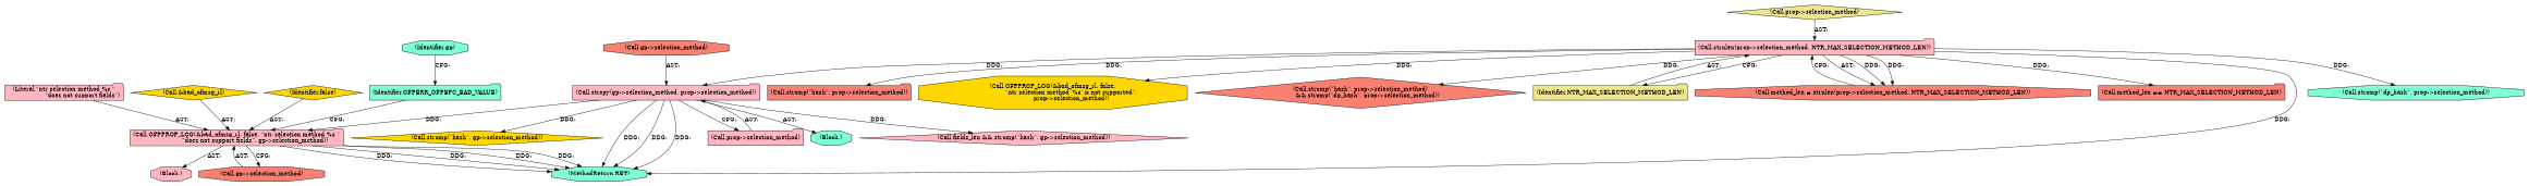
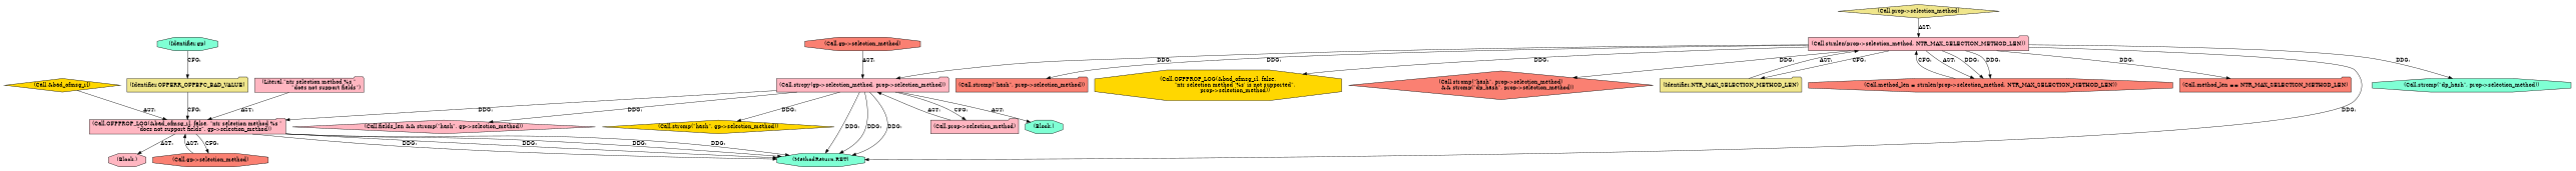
  digraph {
    node [fillcolor=lightpink shape=folder style=filled]
    n1 [label="(Call,OFPPROP_LOG(&bad_ofmsg_rl, false, \"ntr selection method %s \"\n                    \"does not support fields\", gp->selection_method))"]
    n2 [label="(Block,)" shape=octagon]
    n3 [fillcolor=aquamarine label="(MethodReturn,RET)" shape=octagon]
    n4 [fillcolor=salmon label="(Call,gp->selection_method)" shape=octagon]
    n5 [label="(Call,strcpy(gp->selection_method, prop->selection_method))"]
    n6 [label="(Call,prop->selection_method)"]
    n7 [fillcolor=aquamarine label="(Block,)" shape=octagon]
    n8 [label="(Call,fields_len && strcmp(\"hash\", gp->selection_method))" shape=diamond]
    n9 [fillcolor=gold label="(Call,strcmp(\"hash\", gp->selection_method))" shape=diamond]
    n10 [label="(Call,strnlen(prop->selection_method, NTR_MAX_SELECTION_METHOD_LEN))"]
    n11 [fillcolor=aquamarine label="(Call,strcmp(\"dp_hash\", prop->selection_method))" shape=octagon]
    n12 [fillcolor=khaki label="(Identifier,NTR_MAX_SELECTION_METHOD_LEN)"]
    n13 [fillcolor=salmon label="(Call,strcmp(\"hash\", prop->selection_method))"]
    n14 [fillcolor=gold label="(Call,OFPPROP_LOG(&bad_ofmsg_rl, false,\n                    \"ntr selection method '%s' is not supported\",\n                    prop->selection_method))" shape=octagon]
    n15 [fillcolor=salmon label="(Call,strcmp(\"hash\", prop->selection_method)\n        && strcmp(\"dp_hash\", prop->selection_method))" shape=diamond]
    n16 [fillcolor=salmon label="(Call,method_len = strnlen(prop->selection_method, NTR_MAX_SELECTION_METHOD_LEN))" shape=octagon]
    n17 [fillcolor=salmon label="(Call,method_len == NTR_MAX_SELECTION_METHOD_LEN)"]
    n18 [label="(Literal,\"ntr selection method %s \"\n                    \"does not support fields\")"]
    n19 [fillcolor=gold label="(Call,&bad_ofmsg_rl)" shape=diamond]
    n20 [fillcolor=khaki label="(Call,prop->selection_method)" shape=diamond]
-   n21 [fillcolor=gold label="(Identifier,false)" shape=diamond]
-   n22 [fillcolor=aquamarine label="(Identifier,OFPERR_OFPBPC_BAD_VALUE)"]
+   n22 [fillcolor=khaki label="(Identifier,OFPERR_OFPBPC_BAD_VALUE)"]
    n23 [fillcolor=salmon label="(Call,gp->selection_method)" shape=octagon]
    n24 [fillcolor=aquamarine label="(Identifier,gp)" shape=octagon]
    n1 -> n2 [label="AST: "]
    n1 -> n3 [label="DDG: "]
    n1 -> n3 [label="DDG: "]
    n1 -> n3 [label="DDG: "]
    n1 -> n3 [label="DDG: "]
    n1 -> n4 [label="CFG: "]
    n4 -> n1 [label="AST: "]
    n5 -> n1 [label="DDG: "]
    n5 -> n3 [label="DDG: "]
    n5 -> n3 [label="DDG: "]
    n5 -> n3 [label="DDG: "]
    n5 -> n6 [label="CFG: "]
    n5 -> n7 [label="AST: "]
    n5 -> n8 [label="DDG: "]
    n5 -> n9 [label="DDG: "]
    n6 -> n5 [label="AST: "]
    n10 -> n3 [label="DDG: "]
    n10 -> n5 [label="DDG: "]
    n10 -> n11 [label="DDG: "]
    n10 -> n12 [label="CFG: "]
    n10 -> n13 [label="DDG: "]
    n10 -> n14 [label="DDG: "]
    n10 -> n15 [label="DDG: "]
    n10 -> n16 [label="AST: "]
    n10 -> n16 [label="DDG: "]
    n10 -> n16 [label="DDG: "]
    n10 -> n17 [label="DDG: "]
    n12 -> n10 [label="AST: "]
    n16 -> n10 [label="CFG: "]
    n18 -> n1 [label="AST: "]
    n19 -> n1 [label="AST: "]
    n20 -> n10 [label="AST: "]
-   n21 -> n1 [label="AST: "]
    n22 -> n1 [label="CFG: "]
    n23 -> n5 [label="AST: "]
    n24 -> n22 [label="CFG: "]
  }
